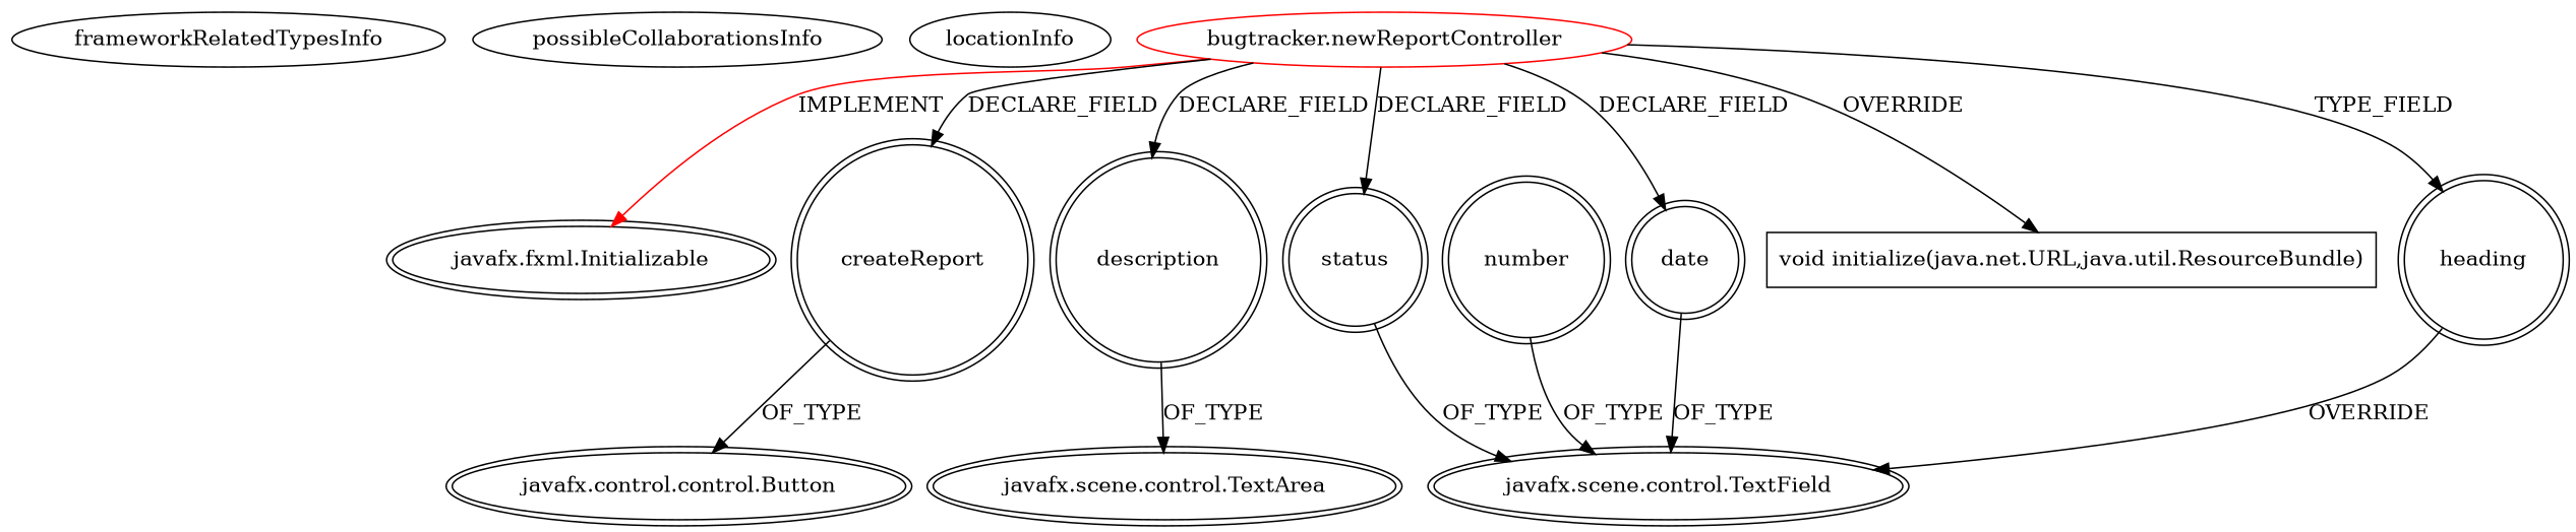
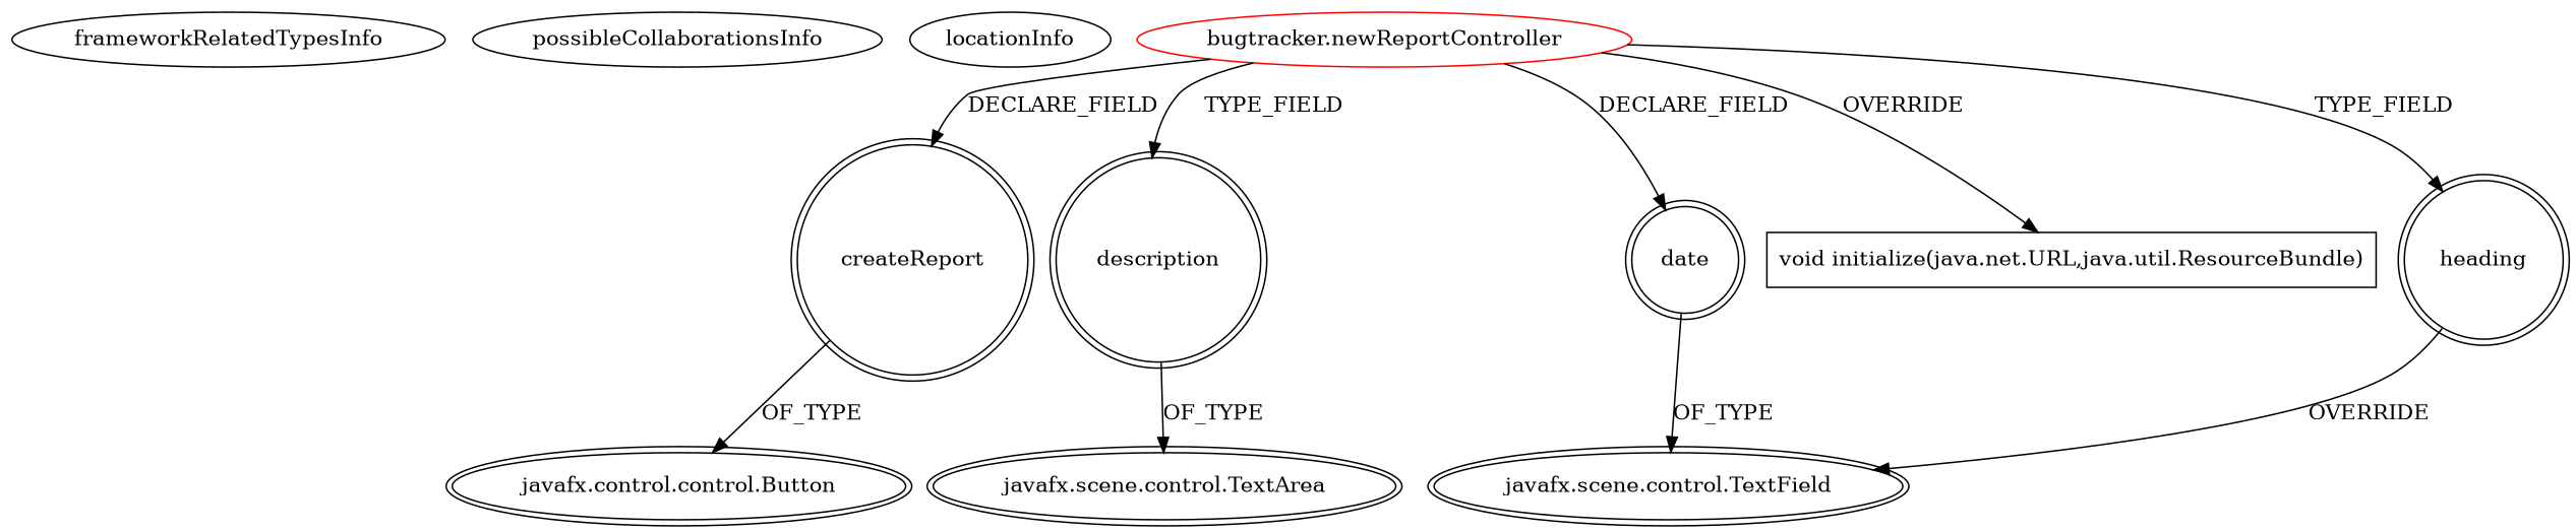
  digraph {
    node [isFrameworkType=true vertexType=FIELD_DECLARATION peripheries=2]
    frameworkRelatedTypesInfo [0="javafx.fxml.Initializable" isFrameworkType="" vertexType="" peripheries=""]
    possibleCollaborationsInfo [isFrameworkType="" vertexType="" peripheries=""]
    locationInfo [contextSignature=newReportController filePath="/kondzioski-bugtracker/bugtracker-master/src/bugtracker/newReportController.java" graphId=3482 projectName="kondzioski-bugtracker" isFrameworkType="" vertexType="" peripheries=""]
    n4 [color=red isFrameworkType=false label="bugtracker.newReportController" vertexType=ROOT_CLIENT_CLASS_DECLARATION peripheries=""]
-   n5 [label="javafx.fxml.Initializable" vertexType=FRAMEWORK_INTERFACE_TYPE]
    n6 [label=createReport shape=circle]
    n7 [label=date shape=circle]
    n8 [label=description shape=circle]
    n9 [label=heading shape=circle]
-   n10 [label=status shape=circle]
    n11 [isFrameworkType=false label="void initialize(java.net.URL,java.util.ResourceBundle)" shape=box vertexType=OVERRIDING_METHOD_DECLARATION peripheries=""]
    n12 [label="javafx.control.control.Button" vertexType=FRAMEWORK_CLASS_TYPE]
    n13 [label="javafx.scene.control.TextField" vertexType=FRAMEWORK_CLASS_TYPE]
    n14 [label="javafx.scene.control.TextArea" vertexType=FRAMEWORK_CLASS_TYPE]
-   n15 [label=number shape=circle]
-   n4 -> n5 [color=red label=IMPLEMENT]
    n4 -> n6 [label=DECLARE_FIELD]
    n4 -> n7 [label=DECLARE_FIELD]
-   n4 -> n8 [label=DECLARE_FIELD]
+   n4 -> n8 [label=TYPE_FIELD]
    n4 -> n9 [label=TYPE_FIELD]
-   n4 -> n10 [label=DECLARE_FIELD]
    n4 -> n11 [label=OVERRIDE]
    n6 -> n12 [label=OF_TYPE]
    n7 -> n13 [label=OF_TYPE]
    n8 -> n14 [label=OF_TYPE]
    n9 -> n13 [label=OVERRIDE]
-   n10 -> n13 [label=OF_TYPE]
-   n15 -> n13 [label=OF_TYPE]
  }
